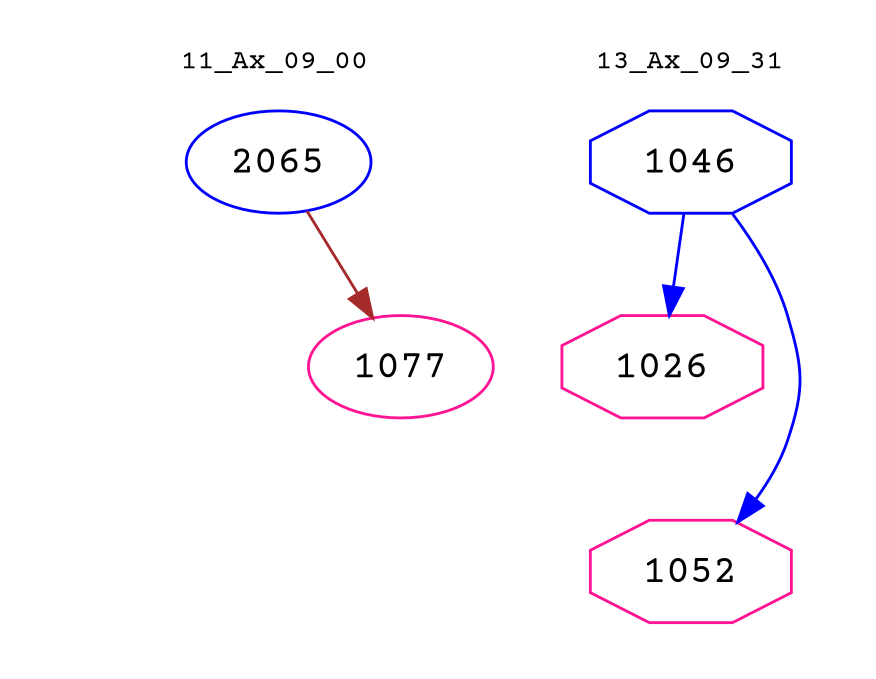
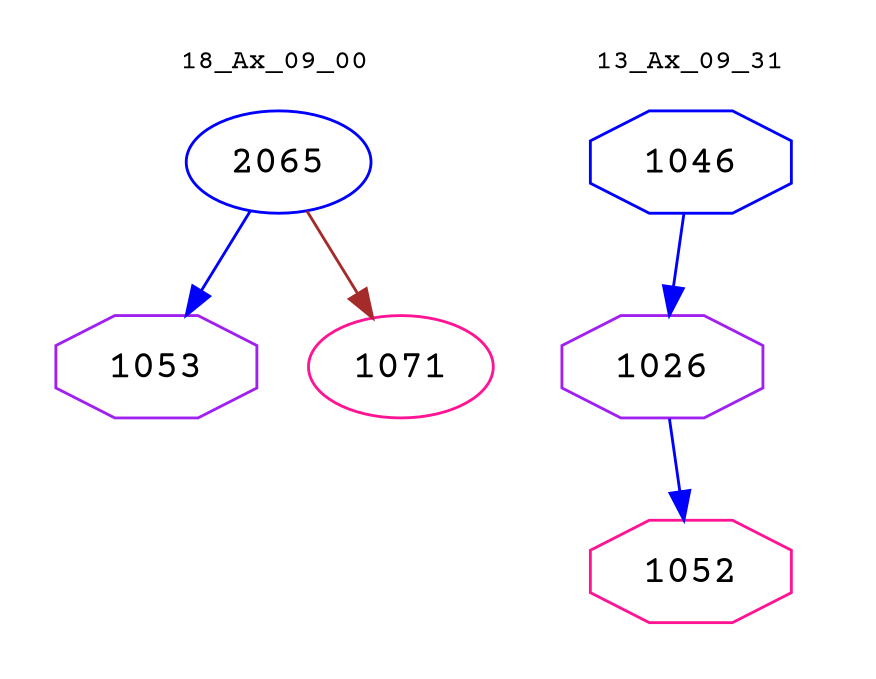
  digraph {
    fontname="Courier Prime"
    node [color=blue fontname="Courier Prime" shape=octagon]
    edge [color=blue fontname="Courier Prime"]
    n1 [label=2065 shape=ellipse]
-   n3 [color=deeppink label=1077 shape=ellipse]
+   n2 [color=purple label=1053]
+   n3 [color=deeppink label=1071 shape=ellipse]
    n4 [label=1046]
-   n5 [color=deeppink label=1026]
+   n5 [color=purple label=1026]
    n6 [color=deeppink label=1052]
    subgraph cluster_1 {
      color=white
      fontsize=10
-     label="11_Ax_09_00"
+     label="18_Ax_09_00"
      n1
+     n2
      n3
    }
    subgraph cluster_2 {
      color=white
      fontsize=10
      label="13_Ax_09_31"
      n4
      n5
      n6
    }
+   n1 -> n2
    n1 -> n3 [color=brown]
    n4 -> n5
-   n4 -> n6
+   n5 -> n6
  }
